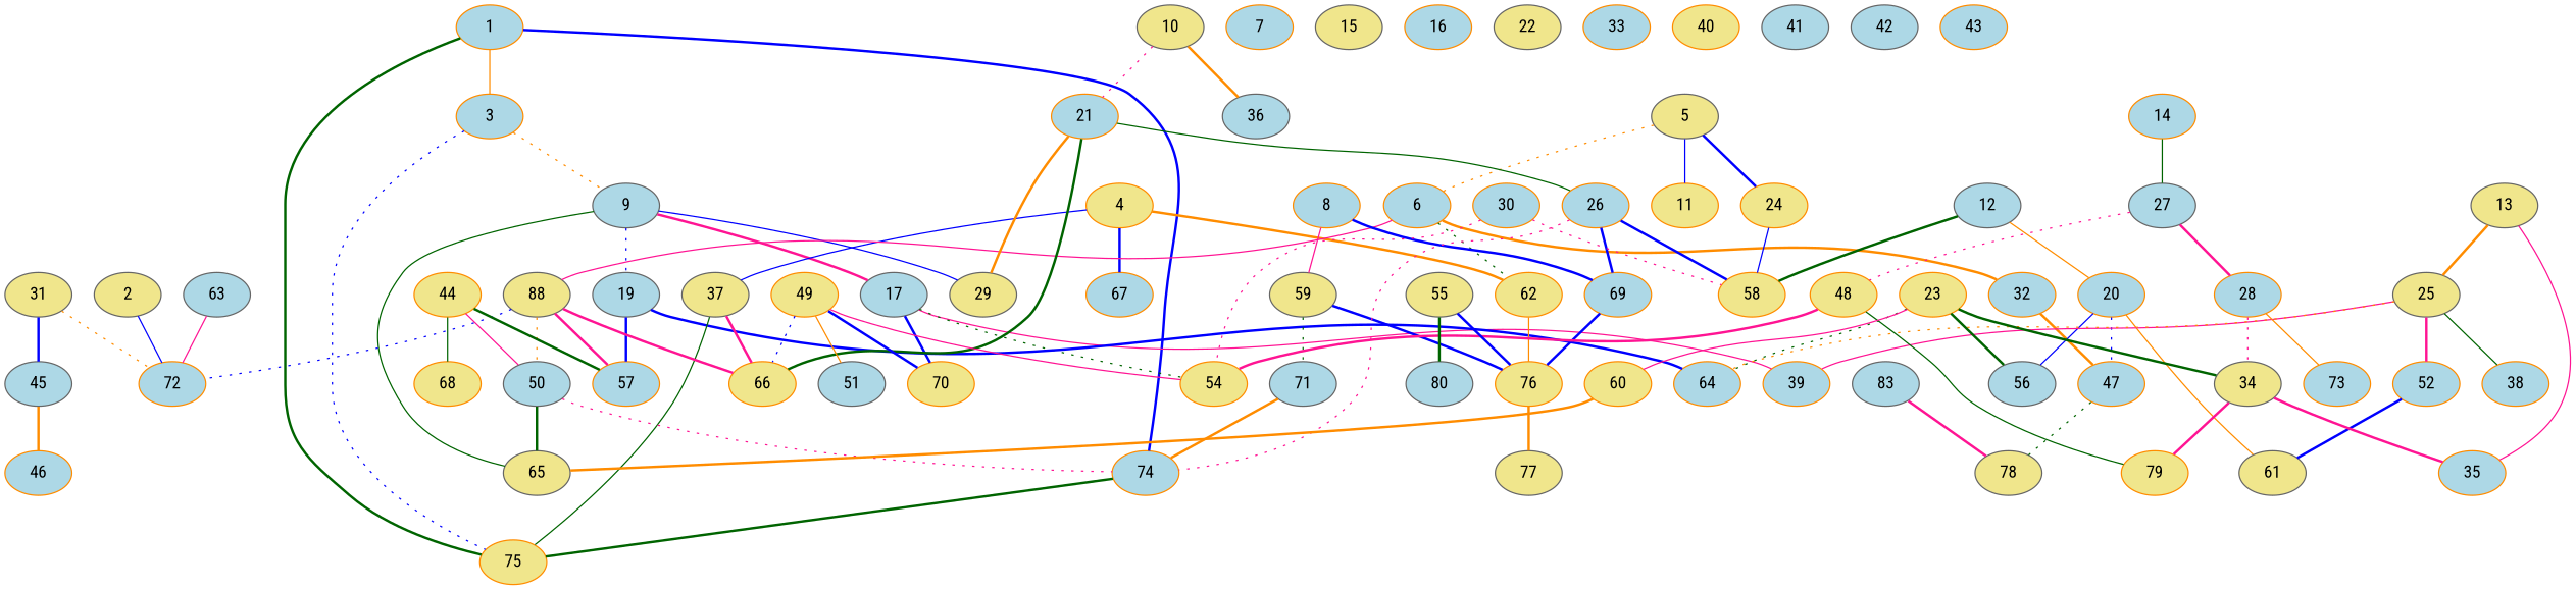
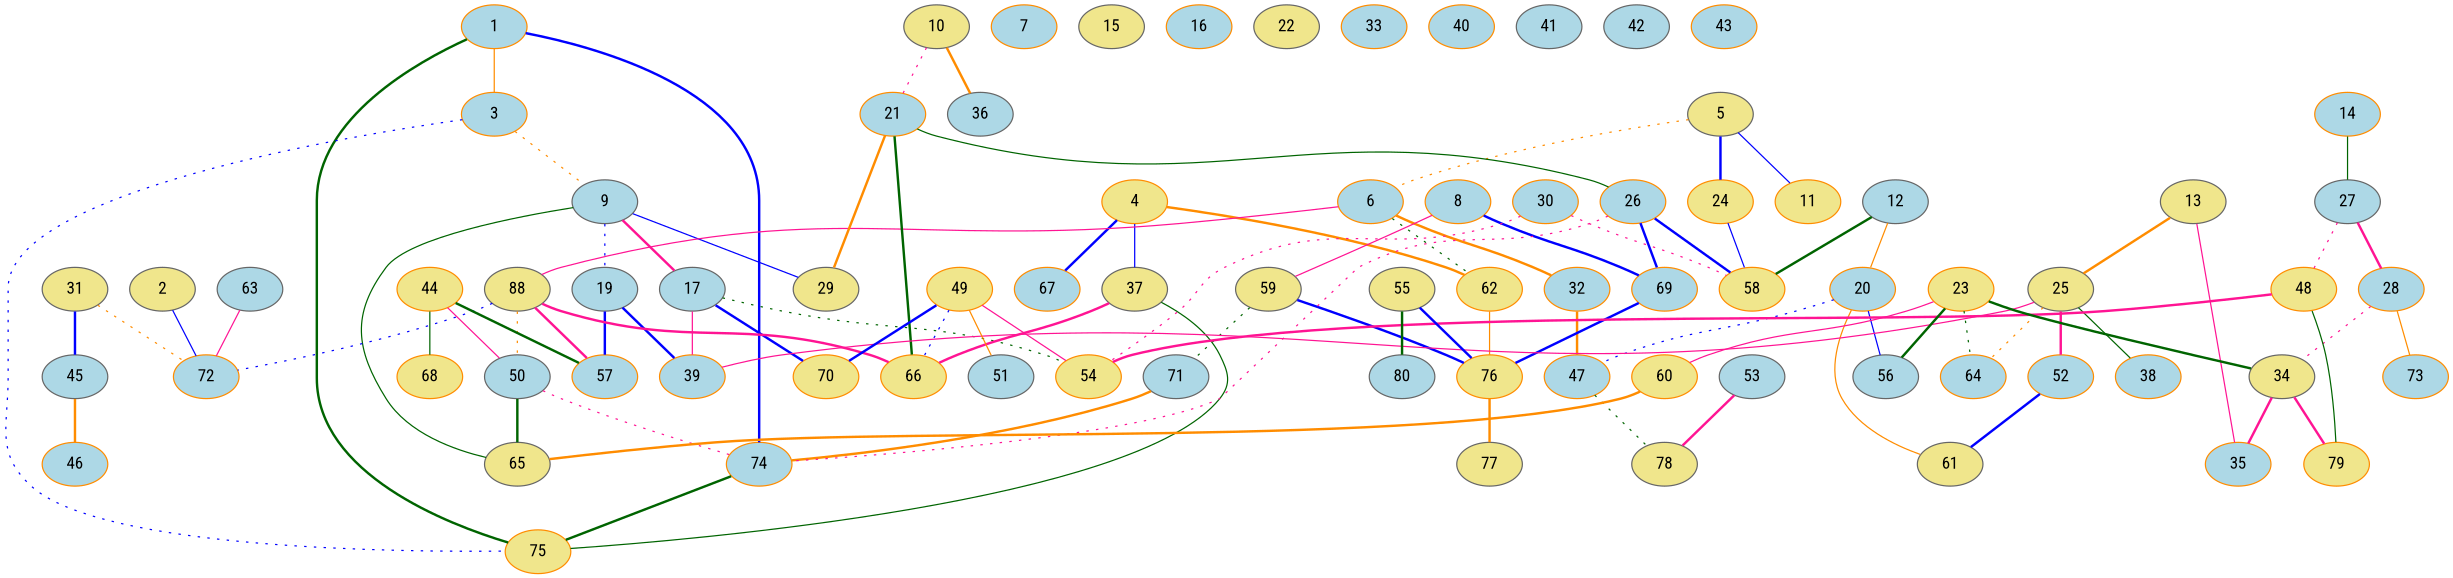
  graph {
    fontname="Roboto Condensed"
    node [color=darkorange fillcolor=lightblue fontname="Roboto Condensed" style=filled]
    edge [color=blue fontname="Roboto Condensed" style=bold]
    1
    3
    74
    75 [fillcolor=khaki]
    9 [color=gray40]
    2 [color=gray40 fillcolor=khaki]
    72
    17 [color=gray40]
    19 [color=gray40]
    29 [color=gray40 fillcolor=khaki]
    65 [color=gray40 fillcolor=khaki]
    4 [fillcolor=khaki]
    37 [color=gray40 fillcolor=khaki]
    62 [fillcolor=khaki]
    67
    66 [fillcolor=khaki]
    76 [fillcolor=khaki]
    5 [color=gray40 fillcolor=khaki]
    6
    11 [fillcolor=khaki]
    24 [fillcolor=khaki]
    n22 [color=gray40 fillcolor=khaki label=88]
    32
    58 [fillcolor=khaki]
    45 [color=gray40]
    46
    50 [color=gray40]
    57
    47
    7
    59 [color=gray40 fillcolor=khaki]
    8
    69
    71 [color=gray40]
    39
    54 [fillcolor=khaki]
    70 [fillcolor=khaki]
    64
    10 [color=gray40 fillcolor=khaki]
    21
    36 [color=gray40]
    26
    12 [color=gray40]
    20
    56 [color=gray40]
    61 [color=gray40 fillcolor=khaki]
    13 [color=gray40 fillcolor=khaki]
    25 [color=gray40 fillcolor=khaki]
    35
    38
    52
    27 [color=gray40]
    14
    28
    48 [fillcolor=khaki]
    15 [color=gray40 fillcolor=khaki]
    16
    78 [color=gray40 fillcolor=khaki]
    22 [color=gray40 fillcolor=khaki]
    23 [fillcolor=khaki]
    34 [color=gray40 fillcolor=khaki]
    60 [fillcolor=khaki]
    79 [fillcolor=khaki]
    73
    30
    31 [color=gray40 fillcolor=khaki]
    33
-   40 [fillcolor=khaki]
+   40
    41 [color=gray40]
    42 [color=gray40]
    43
    44 [fillcolor=khaki]
    68 [fillcolor=khaki]
    49 [fillcolor=khaki]
    51 [color=gray40]
-   53 [color=gray40 label=83]
+   53 [color=gray40]
    55 [color=gray40 fillcolor=khaki]
    80 [color=gray40]
    77 [color=gray40 fillcolor=khaki]
    63 [color=gray40]
    1 -- 3 [color=darkorange style=solid]
    1 -- 74
    1 -- 75 [color=darkgreen]
    3 -- 75 [style=dotted]
    3 -- 9 [color=darkorange style=dotted]
    74 -- 75 [color=darkgreen]
    9 -- 17 [color=deeppink]
    9 -- 19 [style=dotted]
    9 -- 29 [style=solid]
    9 -- 65 [color=darkgreen style=solid]
    2 -- 72 [style=solid]
    17 -- 39 [color=deeppink style=solid]
    17 -- 54 [color=darkgreen style=dotted]
    17 -- 70
    19 -- 57
-   19 -- 64
+   19 -- 39
    4 -- 37 [style=solid]
    4 -- 62 [color=darkorange]
    4 -- 67
    37 -- 75 [color=darkgreen style=solid]
    37 -- 66 [color=deeppink]
    62 -- 76 [color=darkorange style=solid]
    76 -- 77 [color=darkorange]
    5 -- 6 [color=darkorange style=dotted]
    5 -- 11 [style=solid]
    5 -- 24
    6 -- 62 [color=darkgreen style=dotted]
    6 -- n22 [color=deeppink style=solid]
    6 -- 32 [color=darkorange]
    24 -- 58 [style=solid]
    n22 -- 72 [style=dotted]
    n22 -- 66 [color=deeppink]
    n22 -- 50 [color=darkorange style=dotted]
    n22 -- 57 [color=deeppink]
    32 -- 47 [color=darkorange]
    45 -- 46 [color=darkorange]
    50 -- 74 [color=deeppink style=dotted]
    50 -- 65 [color=darkgreen]
    47 -- 78 [color=darkgreen style=dotted]
    59 -- 76
    59 -- 71 [color=darkgreen style=dotted]
    8 -- 59 [color=deeppink style=solid]
    8 -- 69
    69 -- 76
    71 -- 74 [color=darkorange]
    10 -- 21 [color=deeppink style=dotted]
    10 -- 36 [color=darkorange]
    21 -- 29 [color=darkorange]
    21 -- 66 [color=darkgreen]
    21 -- 26 [color=darkgreen style=solid]
    26 -- 74 [color=deeppink style=dotted]
    26 -- 58
    26 -- 69
    12 -- 58 [color=darkgreen]
    12 -- 20 [color=darkorange style=solid]
    20 -- 47 [style=dotted]
    20 -- 56 [style=solid]
    20 -- 61 [color=darkorange style=solid]
    13 -- 25 [color=darkorange]
    13 -- 35 [color=deeppink style=solid]
    25 -- 39 [color=deeppink style=solid]
    25 -- 64 [color=darkorange style=dotted]
    25 -- 38 [color=darkgreen style=solid]
    25 -- 52 [color=deeppink]
    52 -- 61
    27 -- 28 [color=deeppink]
    27 -- 48 [color=deeppink style=dotted]
    14 -- 27 [color=darkgreen style=solid]
    28 -- 34 [color=deeppink style=dotted]
    28 -- 73 [color=darkorange style=solid]
    48 -- 54 [color=deeppink]
    48 -- 79 [color=darkgreen style=solid]
    23 -- 64 [color=darkgreen style=dotted]
    23 -- 56 [color=darkgreen]
    23 -- 34 [color=darkgreen]
    23 -- 60 [color=deeppink style=solid]
    34 -- 35 [color=deeppink]
    34 -- 79 [color=deeppink]
    60 -- 65 [color=darkorange]
    30 -- 58 [color=deeppink style=dotted]
    30 -- 54 [color=deeppink style=dotted]
    31 -- 72 [color=darkorange style=dotted]
    31 -- 45
    44 -- 50 [color=deeppink style=solid]
    44 -- 57 [color=darkgreen]
    44 -- 68 [color=darkgreen style=solid]
    49 -- 66 [style=dotted]
    49 -- 54 [color=deeppink style=solid]
    49 -- 70
    49 -- 51 [color=darkorange style=solid]
    53 -- 78 [color=deeppink]
    55 -- 76
    55 -- 80 [color=darkgreen]
    63 -- 72 [color=deeppink style=solid]
  }
